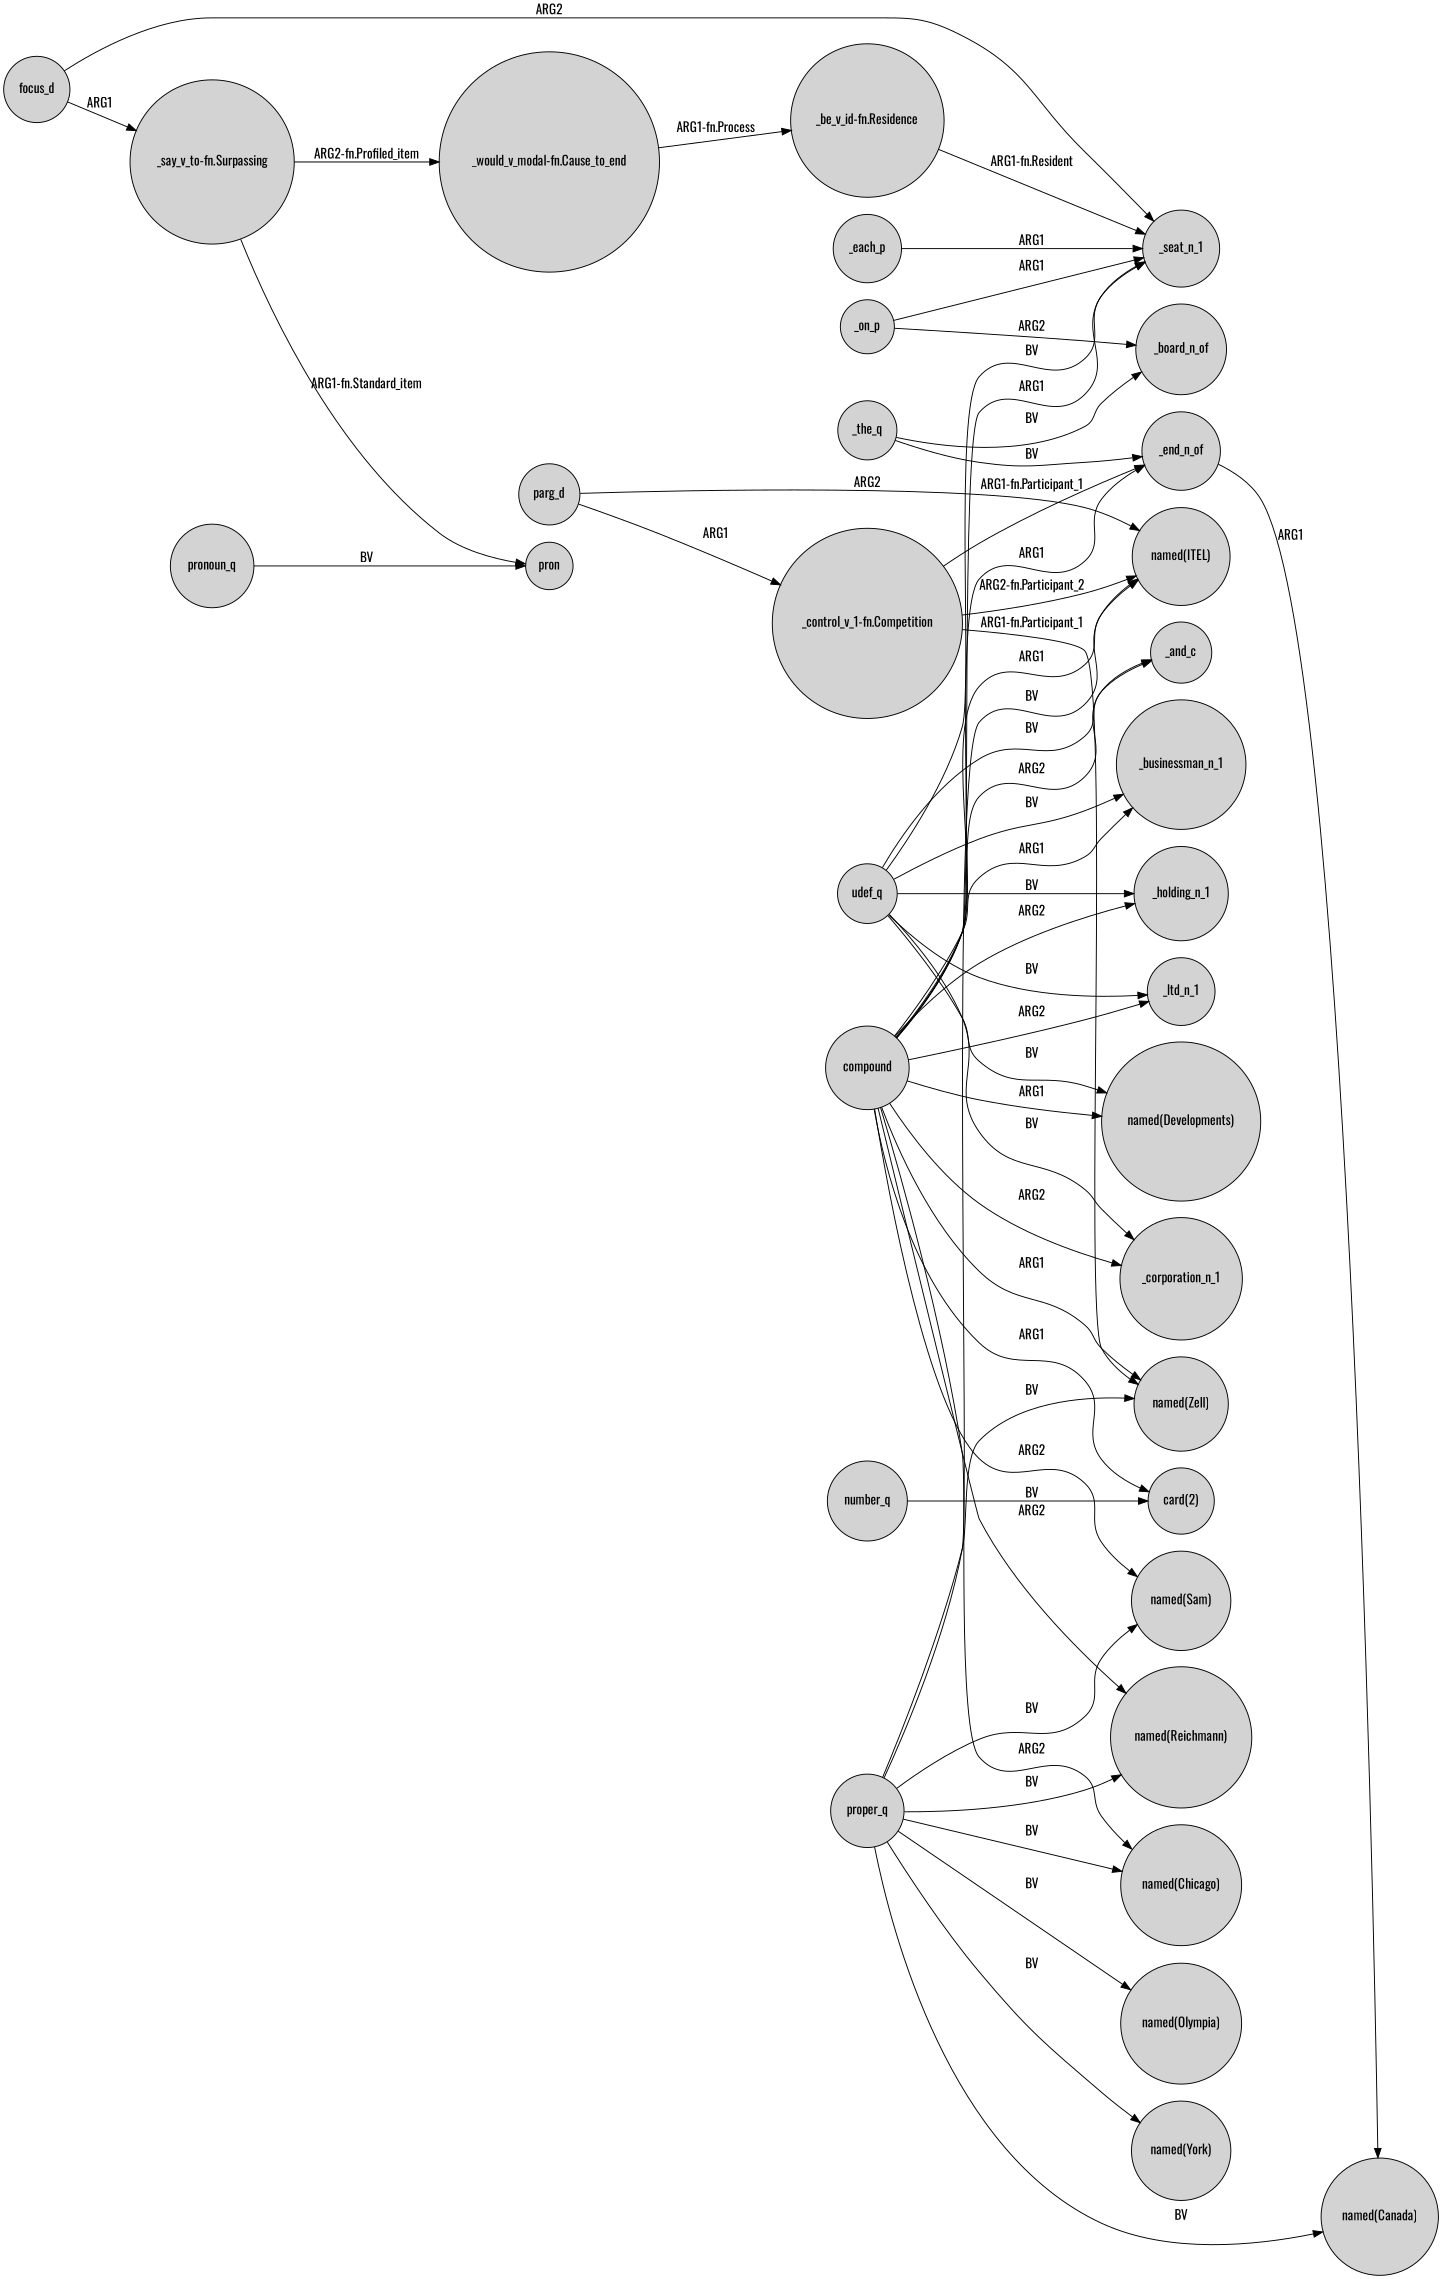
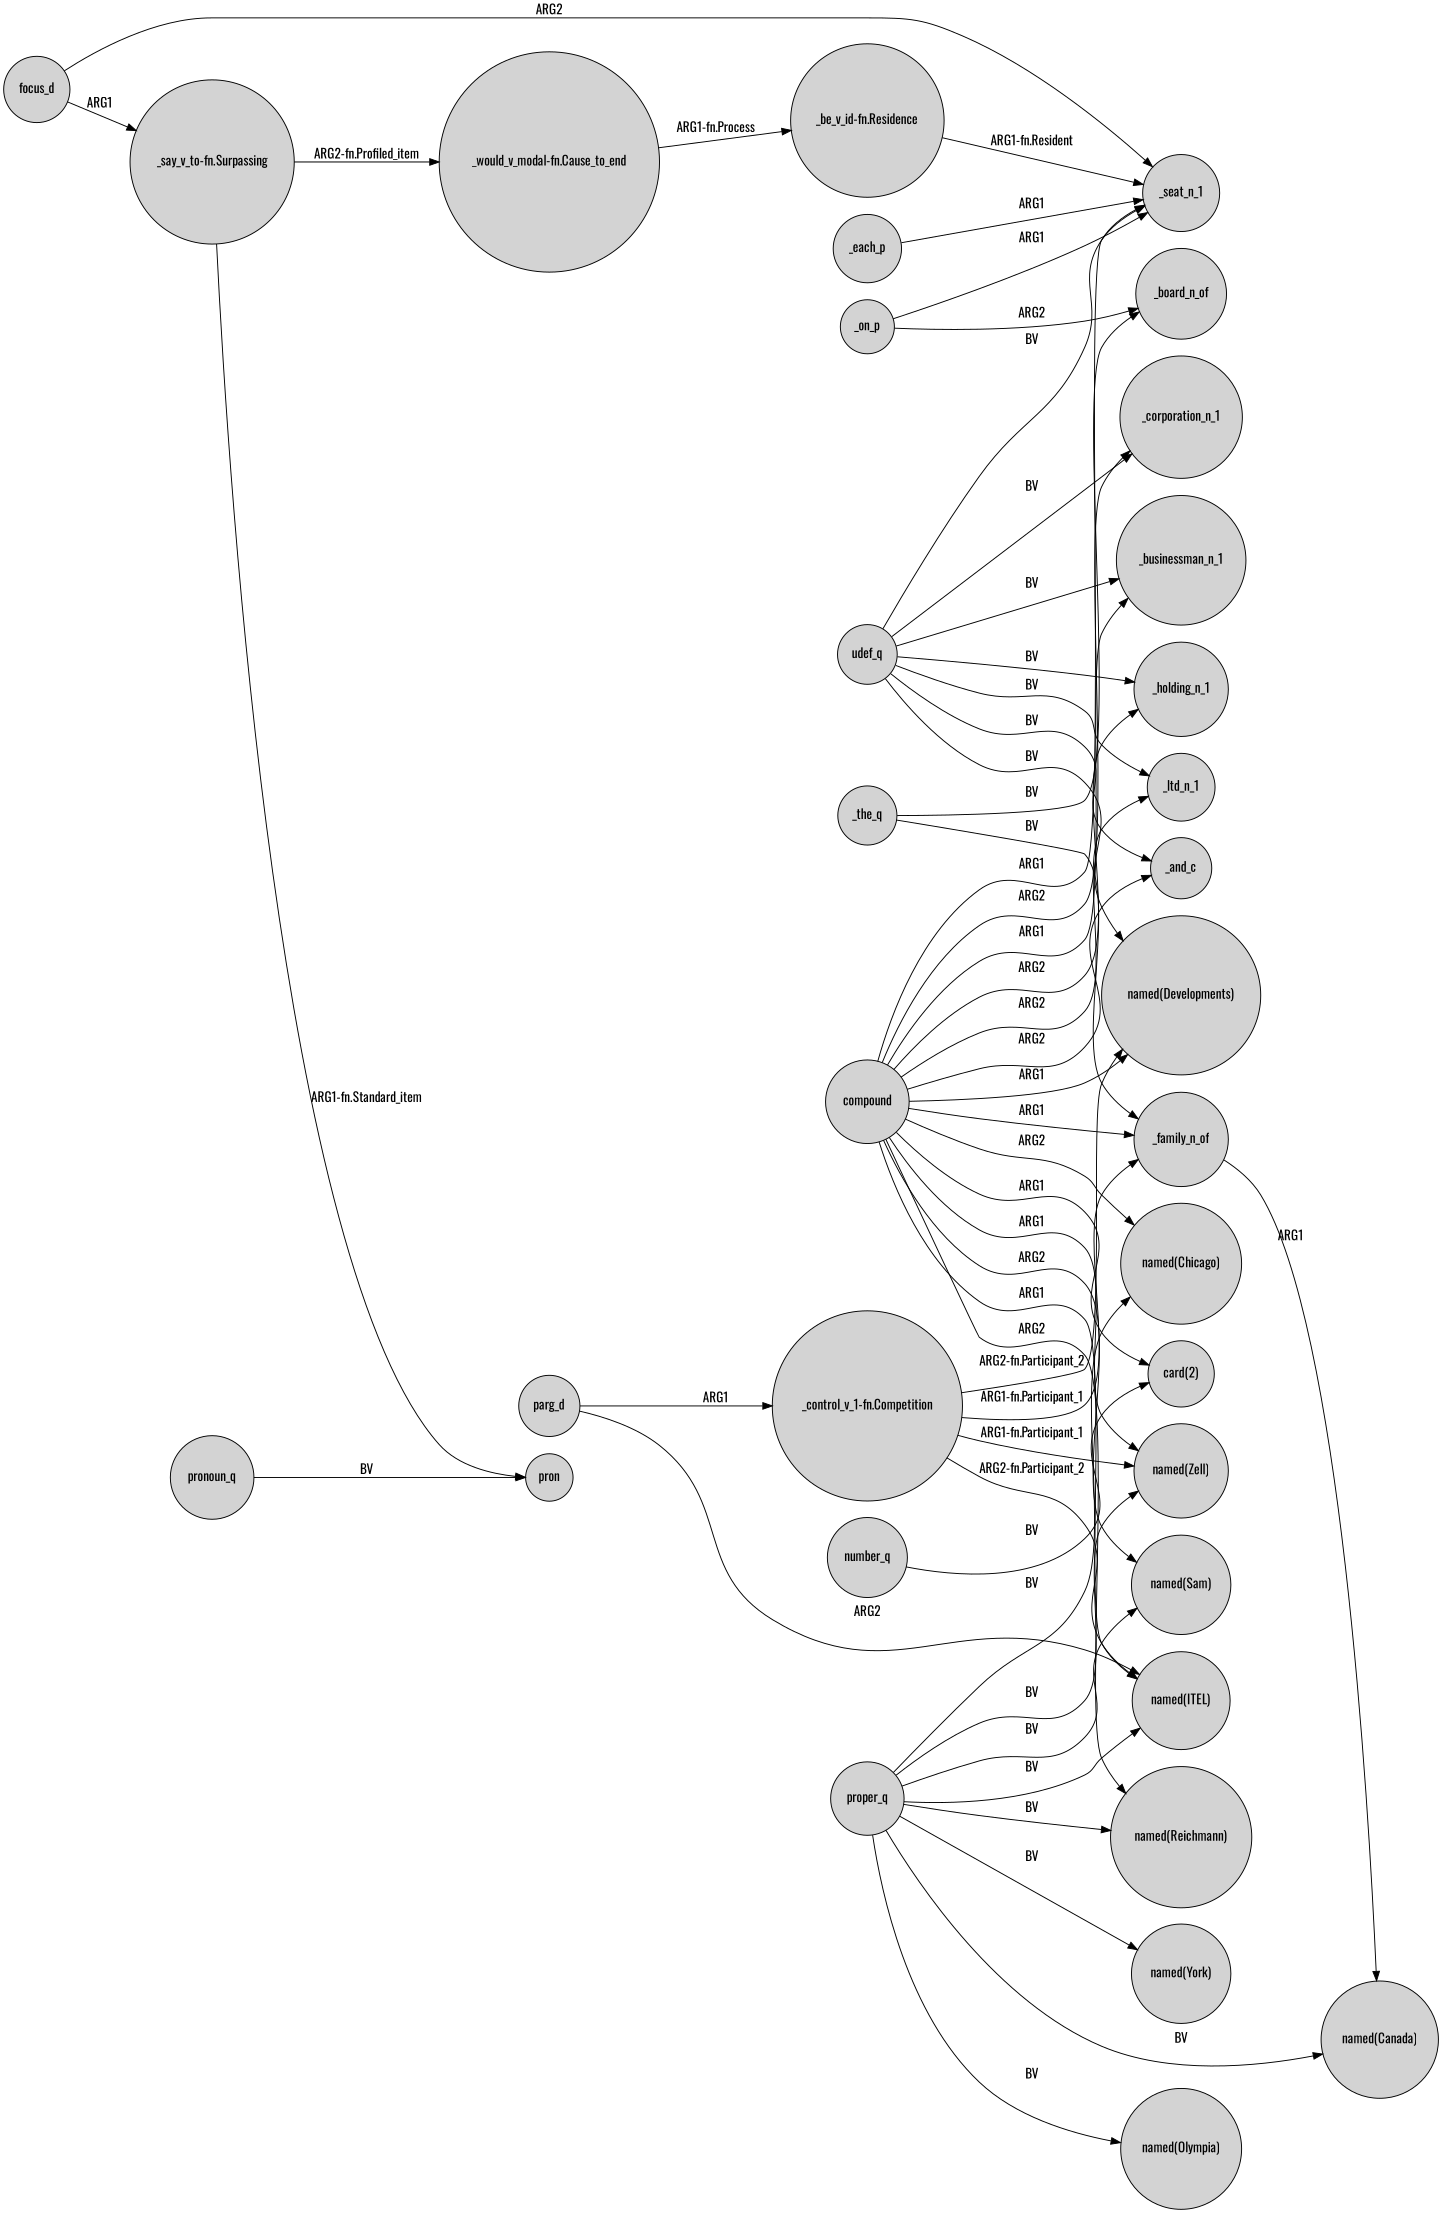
  digraph {
    fontname=Oswald
    rankdir=LR
    node [fontname=Oswald shape=circle style=filled]
    edge [fontname=Oswald]
    "_control_v_1-fn.Competition"
    "named(ITEL)"
    "named(Developments)"
-   _family_n_of [label=_end_n_of]
+   _family_n_of
    "named(Zell)"
    "named(Canada)"
    proper_q
    "named(Reichmann)"
    "named(York)"
    "named(Chicago)"
    "named(Olympia)"
    "named(Sam)"
    number_q
    "card(2)"
    parg_d
    compound
    _seat_n_1
    _holding_n_1
    _and_c
    _businessman_n_1
    _ltd_n_1
    _corporation_n_1
    "_be_v_id-fn.Residence"
    udef_q
    focus_d
    "_say_v_to-fn.Surpassing"
    pron
    "_would_v_modal-fn.Cause_to_end"
    _the_q
    _board_n_of
    _on_p
    pronoun_q
    _each_p
    "_control_v_1-fn.Competition" -> "named(ITEL)" [label="ARG2-fn.Participant_2"]
+   "_control_v_1-fn.Competition" -> "named(Developments)" [label="ARG2-fn.Participant_2"]
    "_control_v_1-fn.Competition" -> _family_n_of [label="ARG1-fn.Participant_1"]
    "_control_v_1-fn.Competition" -> "named(Zell)" [label="ARG1-fn.Participant_1"]
    _family_n_of -> "named(Canada)" [label=ARG1]
    proper_q -> "named(ITEL)" [label=BV]
    proper_q -> "named(Zell)" [label=BV]
    proper_q -> "named(Canada)" [label=BV]
    proper_q -> "named(Reichmann)" [label=BV]
    proper_q -> "named(York)" [label=BV]
    proper_q -> "named(Chicago)" [label=BV]
    proper_q -> "named(Olympia)" [label=BV]
    proper_q -> "named(Sam)" [label=BV]
    number_q -> "card(2)" [label=BV]
    parg_d -> "_control_v_1-fn.Competition" [label=ARG1]
    parg_d -> "named(ITEL)" [label=ARG2]
    compound -> "named(ITEL)" [label=ARG1]
    compound -> "named(Developments)" [label=ARG1]
    compound -> _family_n_of [label=ARG1]
    compound -> "named(Zell)" [label=ARG1]
    compound -> "named(Reichmann)" [label=ARG2]
    compound -> "named(Chicago)" [label=ARG2]
    compound -> "named(Sam)" [label=ARG2]
    compound -> "card(2)" [label=ARG1]
    compound -> _seat_n_1 [label=ARG1]
    compound -> _holding_n_1 [label=ARG2]
    compound -> _and_c [label=ARG2]
    compound -> _businessman_n_1 [label=ARG1]
    compound -> _ltd_n_1 [label=ARG2]
    compound -> _corporation_n_1 [label=ARG2]
    "_be_v_id-fn.Residence" -> _seat_n_1 [label="ARG1-fn.Resident"]
    udef_q -> "named(Developments)" [label=BV]
    udef_q -> _seat_n_1 [label=BV]
    udef_q -> _holding_n_1 [label=BV]
    udef_q -> _and_c [label=BV]
    udef_q -> _businessman_n_1 [label=BV]
    udef_q -> _ltd_n_1 [label=BV]
    udef_q -> _corporation_n_1 [label=BV]
    focus_d -> _seat_n_1 [label=ARG2]
    focus_d -> "_say_v_to-fn.Surpassing" [label=ARG1]
    "_say_v_to-fn.Surpassing" -> pron [label="ARG1-fn.Standard_item"]
    "_say_v_to-fn.Surpassing" -> "_would_v_modal-fn.Cause_to_end" [label="ARG2-fn.Profiled_item"]
    "_would_v_modal-fn.Cause_to_end" -> "_be_v_id-fn.Residence" [label="ARG1-fn.Process"]
    _the_q -> _family_n_of [label=BV]
    _the_q -> _board_n_of [label=BV]
    _on_p -> _seat_n_1 [label=ARG1]
    _on_p -> _board_n_of [label=ARG2]
    pronoun_q -> pron [label=BV]
    _each_p -> _seat_n_1 [label=ARG1]
  }
